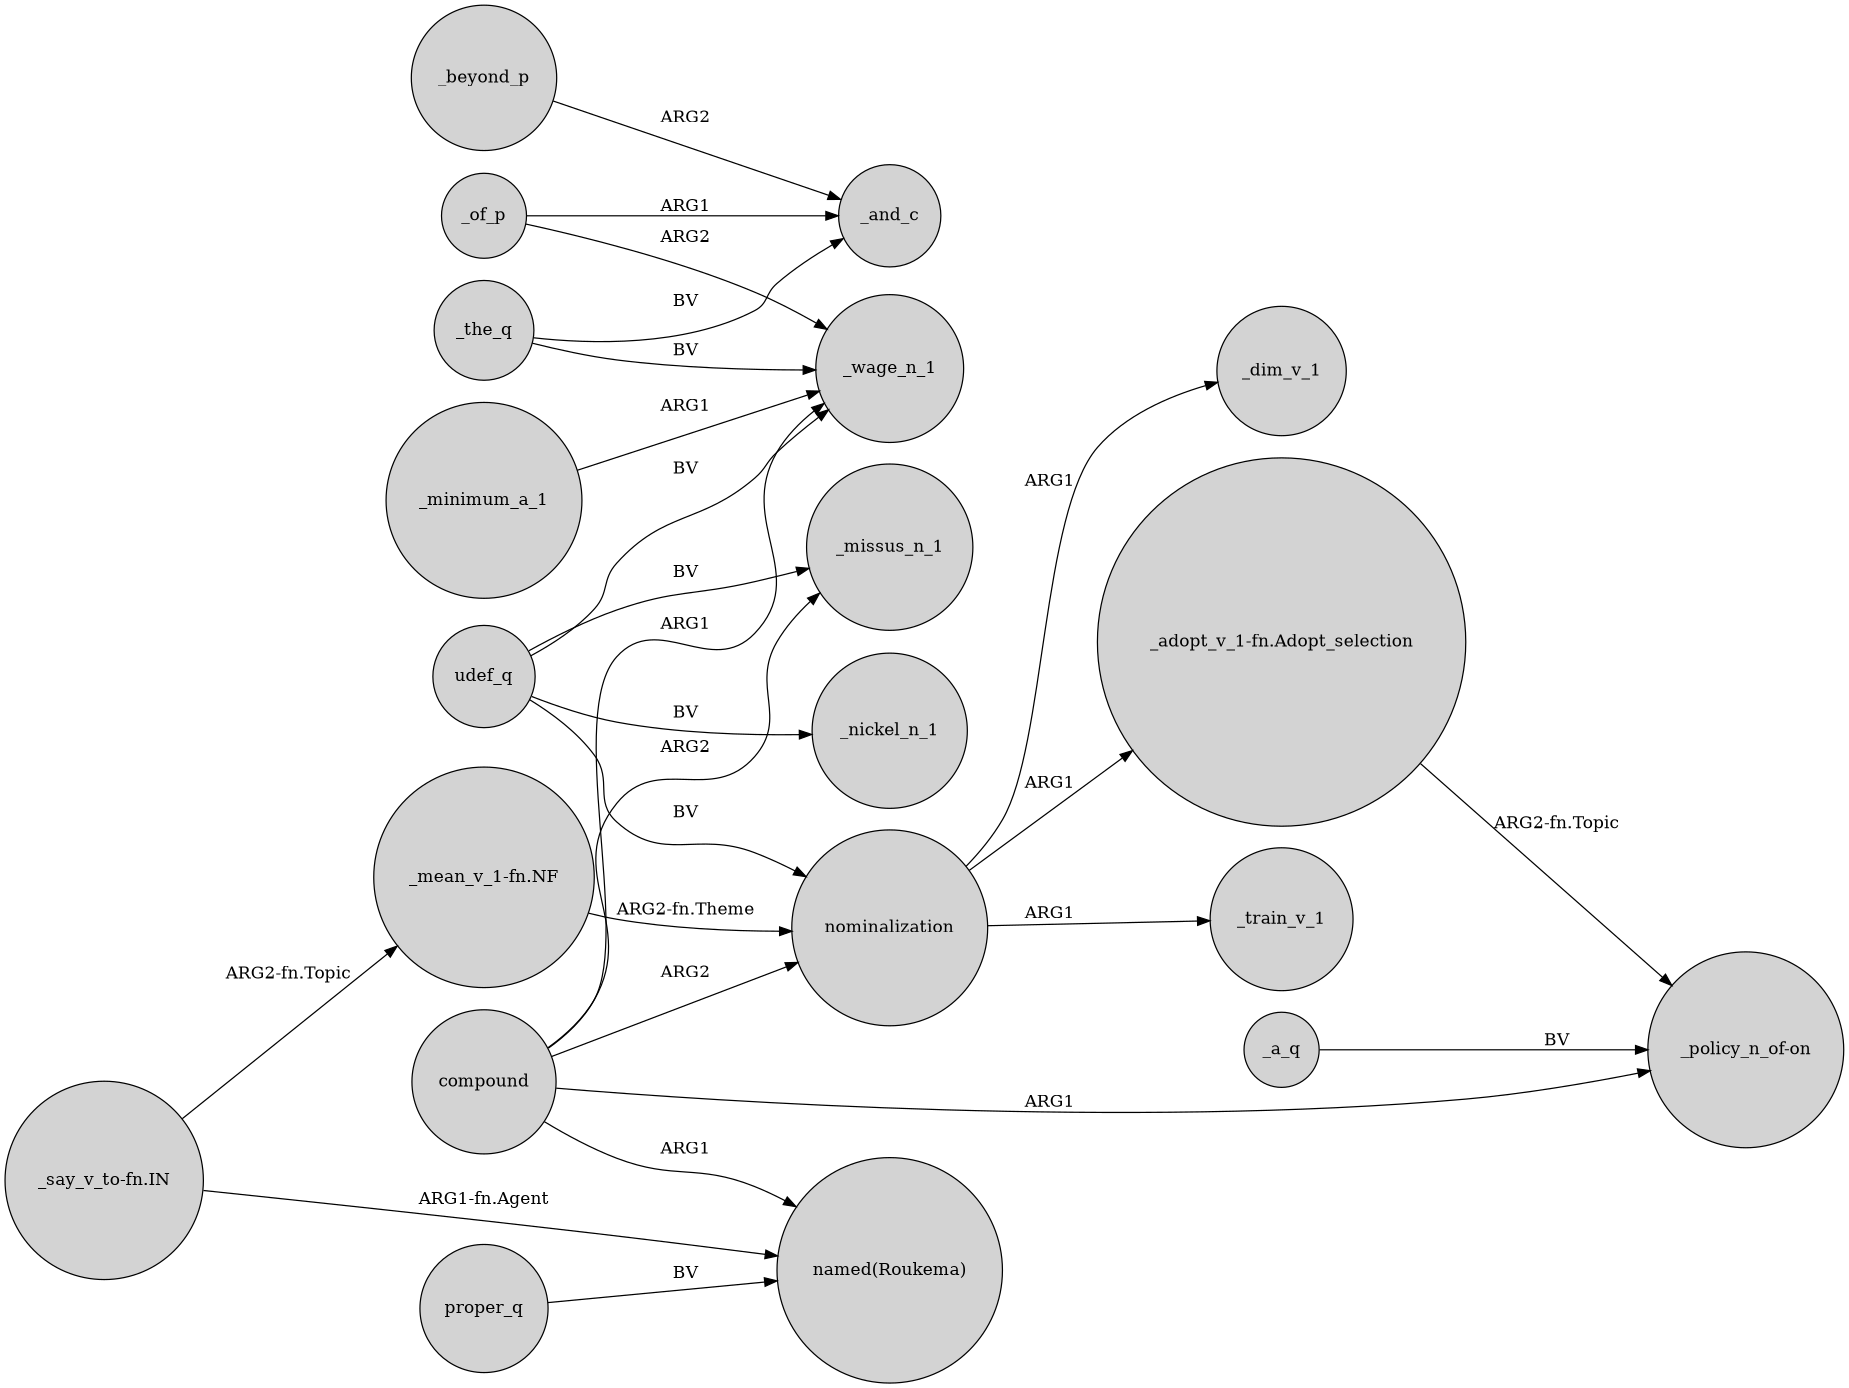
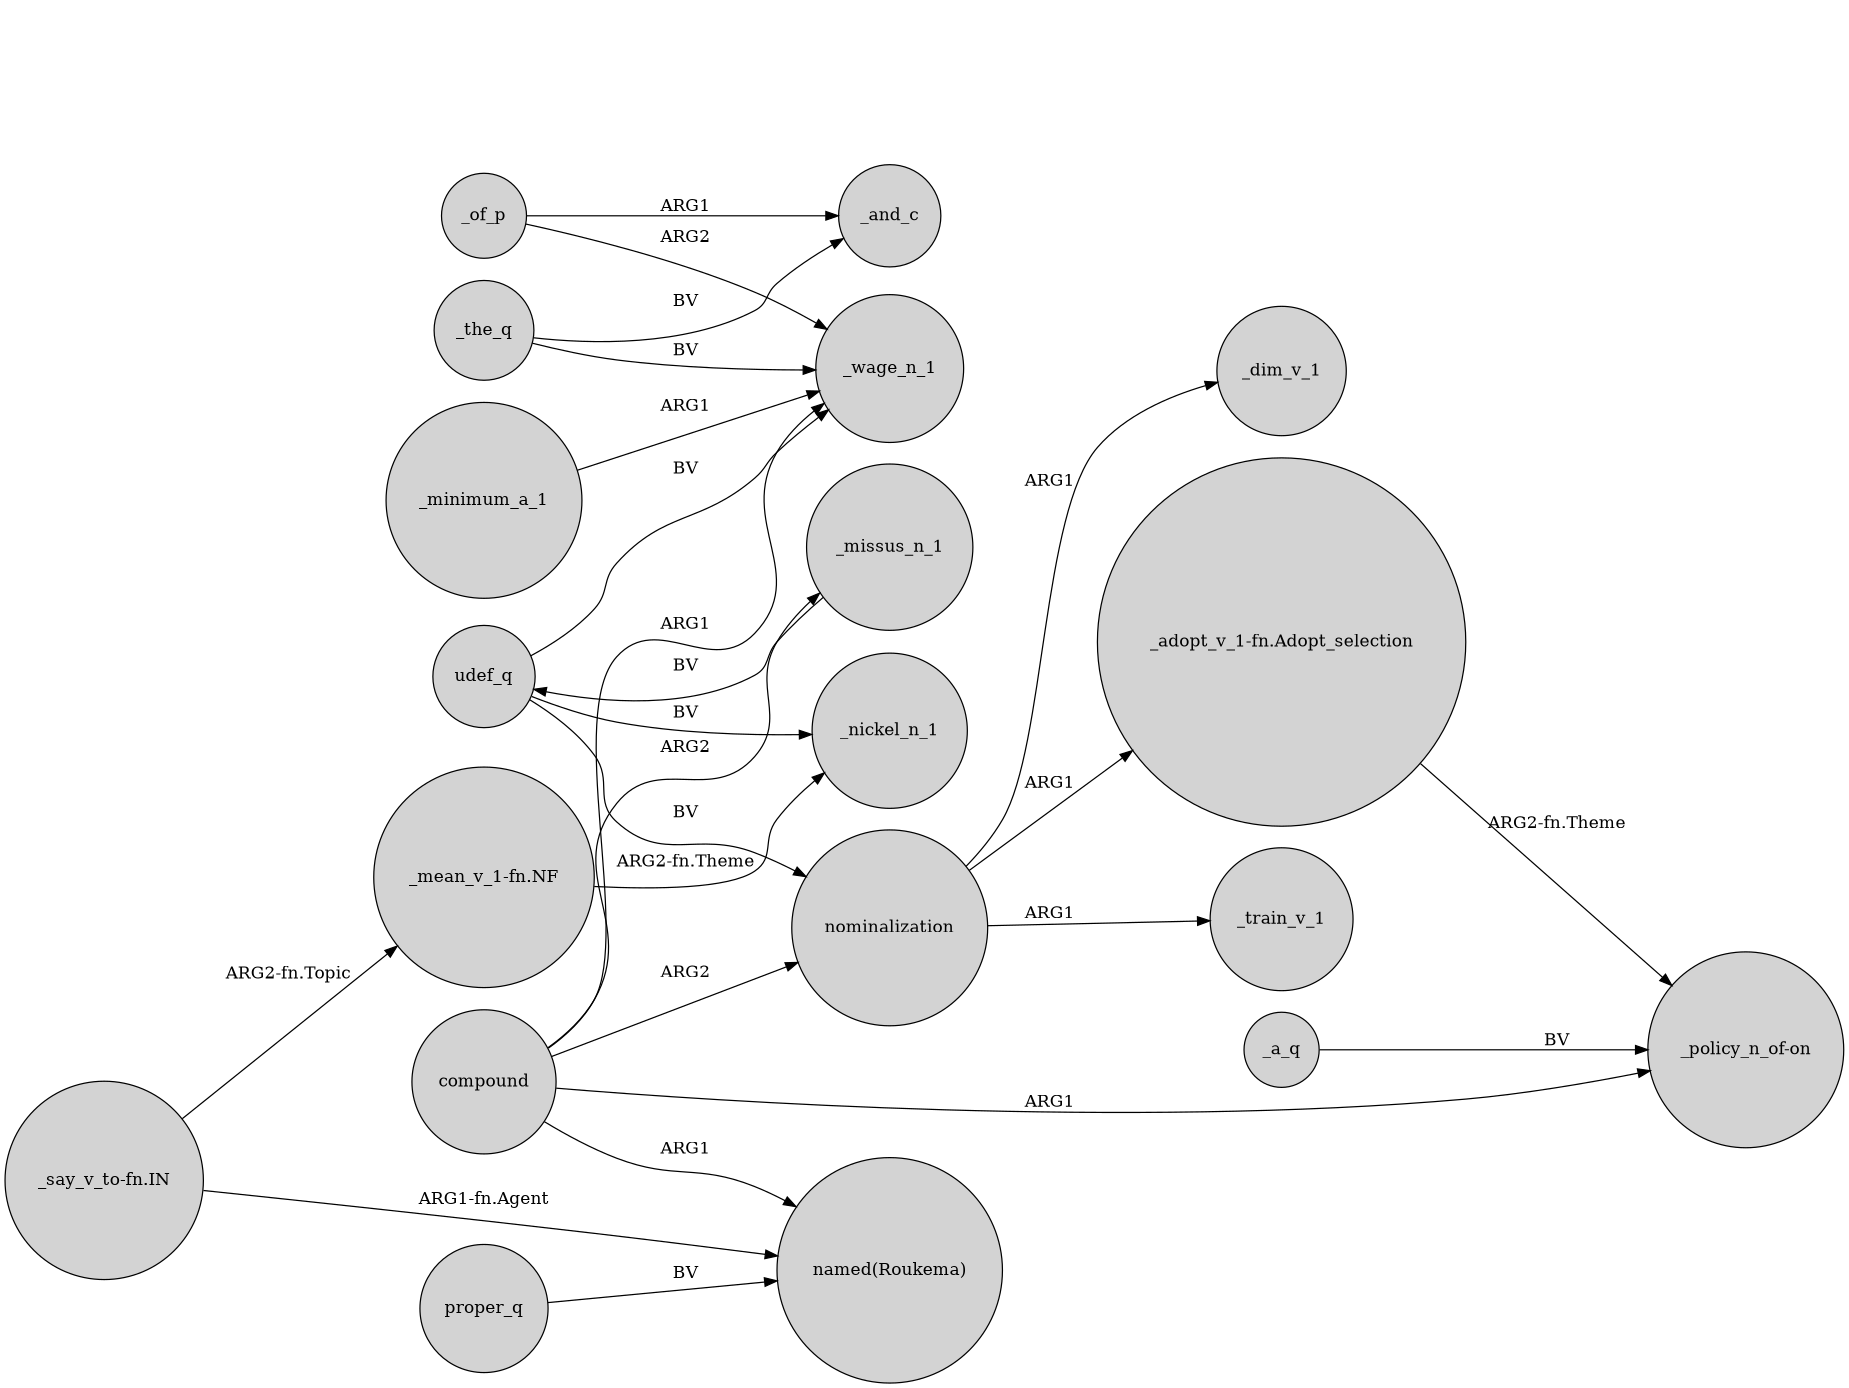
  digraph {
    rankdir=LR
    node [shape=circle style=filled]
    _the_q
    _and_c
    _wage_n_1
    nominalization
    _dim_v_1
    "_adopt_v_1-fn.Adopt_selection"
    _train_v_1
    "_policy_n_of-on"
    udef_q
    _missus_n_1
    _nickel_n_1
    compound
    "named(Roukema)"
    _minimum_a_1
    _a_q
-   _beyond_p
    _of_p
    "_say_v_to-fn.IN"
    "_mean_v_1-fn.NF"
    proper_q
    _the_q -> _and_c [label=BV]
    _the_q -> _wage_n_1 [label=BV]
    nominalization -> _dim_v_1 [label=ARG1]
    nominalization -> "_adopt_v_1-fn.Adopt_selection" [label=ARG1]
    nominalization -> _train_v_1 [label=ARG1]
-   "_adopt_v_1-fn.Adopt_selection" -> "_policy_n_of-on" [label="ARG2-fn.Topic"]
+   "_adopt_v_1-fn.Adopt_selection" -> "_policy_n_of-on" [label="ARG2-fn.Theme"]
    udef_q -> _wage_n_1 [label=BV]
    udef_q -> nominalization [label=BV]
-   udef_q -> _missus_n_1 [label=BV]
+   _missus_n_1 -> udef_q [label=BV]
    udef_q -> _nickel_n_1 [label=BV]
    compound -> _wage_n_1 [label=ARG1]
    compound -> nominalization [label=ARG2]
    compound -> "_policy_n_of-on" [label=ARG1]
    compound -> _missus_n_1 [label=ARG2]
    compound -> "named(Roukema)" [label=ARG1]
    _minimum_a_1 -> _wage_n_1 [label=ARG1]
    _a_q -> "_policy_n_of-on" [label=BV]
-   _beyond_p -> _and_c [label=ARG2]
    _of_p -> _and_c [label=ARG1]
    _of_p -> _wage_n_1 [label=ARG2]
    "_say_v_to-fn.IN" -> "named(Roukema)" [label="ARG1-fn.Agent"]
    "_say_v_to-fn.IN" -> "_mean_v_1-fn.NF" [label="ARG2-fn.Topic"]
-   "_mean_v_1-fn.NF" -> nominalization [label="ARG2-fn.Theme"]
+   "_mean_v_1-fn.NF" -> _nickel_n_1 [label="ARG2-fn.Theme"]
    proper_q -> "named(Roukema)" [label=BV]
  }
